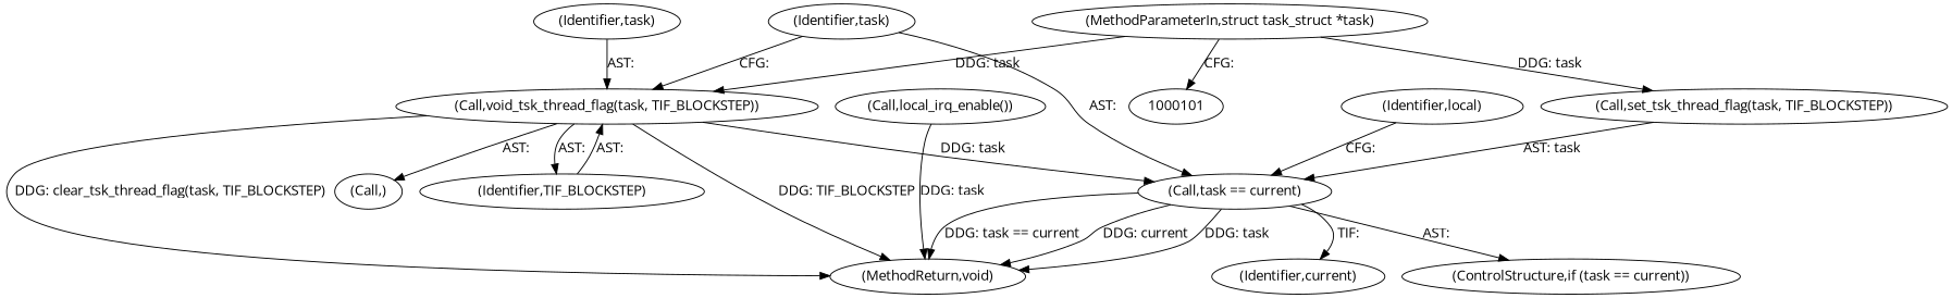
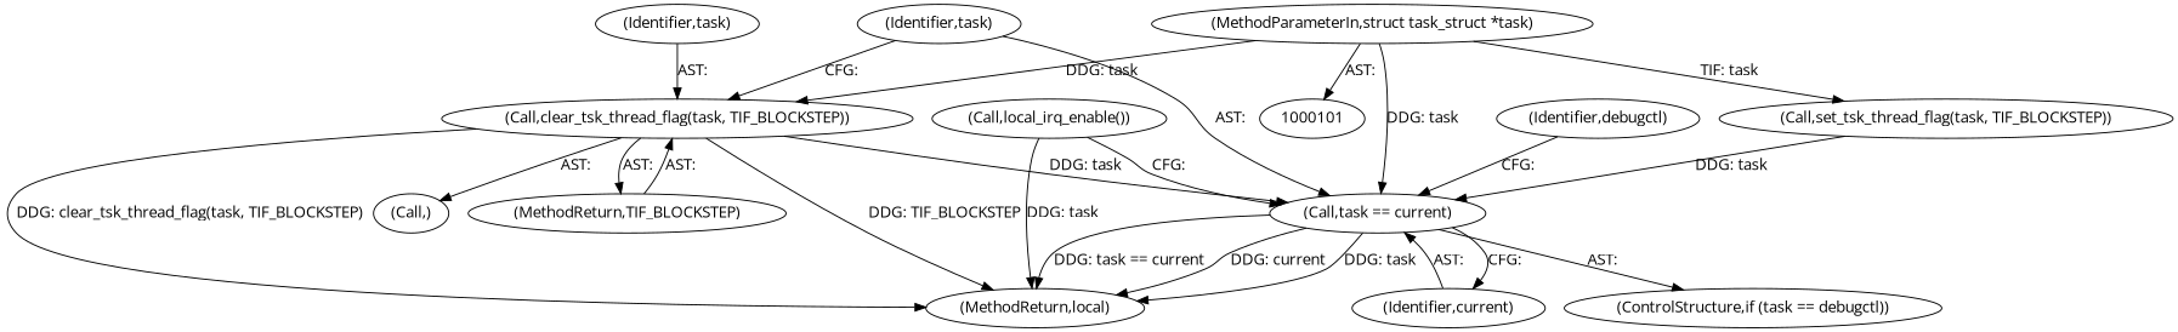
  digraph {
    fontname="Open Sans"
    node [fontname="Open Sans"]
    edge [fontname="Open Sans"]
-   n1 [label="(Call,void_tsk_thread_flag(task, TIF_BLOCKSTEP))"]
+   n1 [label="(Call,clear_tsk_thread_flag(task, TIF_BLOCKSTEP))"]
    n2 [label="(Call,task == current)"]
-   n3 [label="(MethodReturn,void)"]
+   n3 [label="(MethodReturn,local)"]
    n4 [label="(Call,)"]
-   n5 [label="(Identifier,TIF_BLOCKSTEP)"]
+   n5 [label="(MethodReturn,TIF_BLOCKSTEP)"]
    n6 [label="(Identifier,current)"]
-   n7 [label="(ControlStructure,if (task == current))"]
+   n7 [label="(ControlStructure,if (task == debugctl))"]
    n8 [label="(MethodParameterIn,struct task_struct *task)"]
    n9 [label="(Call,set_tsk_thread_flag(task, TIF_BLOCKSTEP))"]
    1000101
    n11 [label="(Identifier,task)"]
    n12 [label="(Call,local_irq_enable())"]
-   n13 [label="(Identifier,local)"]
+   n13 [label="(Identifier,debugctl)"]
    n14 [label="(Identifier,task)"]
    n1 -> n2 [label="DDG: task"]
    n1 -> n3 [label="DDG: TIF_BLOCKSTEP"]
    n1 -> n3 [label="DDG: clear_tsk_thread_flag(task, TIF_BLOCKSTEP)"]
    n1 -> n4 [label="AST: "]
    n1 -> n5 [label="AST: "]
    n2 -> n3 [label="DDG: task == current"]
    n2 -> n3 [label="DDG: current"]
    n2 -> n3 [label="DDG: task"]
-   n2 -> n6 [label="TIF: "]
+   n2 -> n6 [label="CFG: "]
    n2 -> n7 [label="AST: "]
    n5 -> n1 [label="AST: "]
+   n6 -> n2 [label="AST: "]
    n8 -> n1 [label="DDG: task"]
-   n8 -> n9 [label="DDG: task"]
-   n8 -> 1000101 [label="CFG: "]
-   n9 -> n2 [label="AST: task"]
+   n8 -> n2 [label="DDG: task"]
+   n8 -> n9 [label="TIF: task"]
+   n8 -> 1000101 [label="AST: "]
+   n9 -> n2 [label="DDG: task"]
    n11 -> n1 [label="AST: "]
+   n12 -> n2 [label="CFG: "]
    n12 -> n3 [label="DDG: task"]
    n13 -> n2 [label="CFG: "]
    n14 -> n1 [label="CFG: "]
    n14 -> n2 [label="AST: "]
  }
